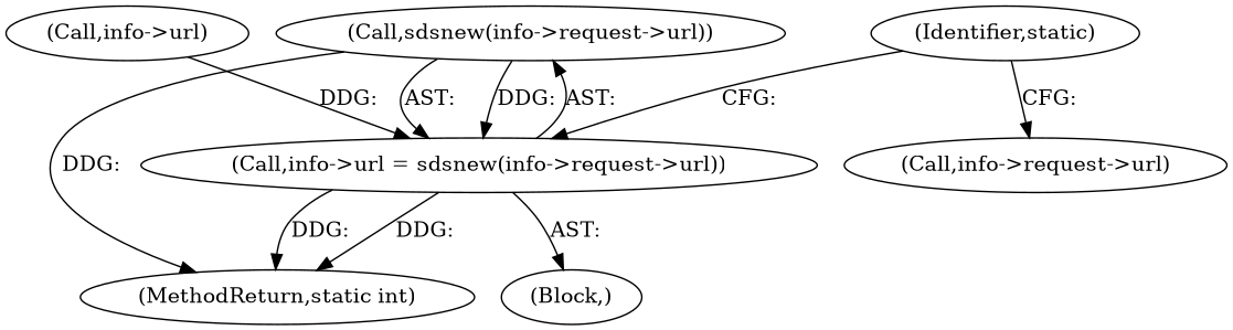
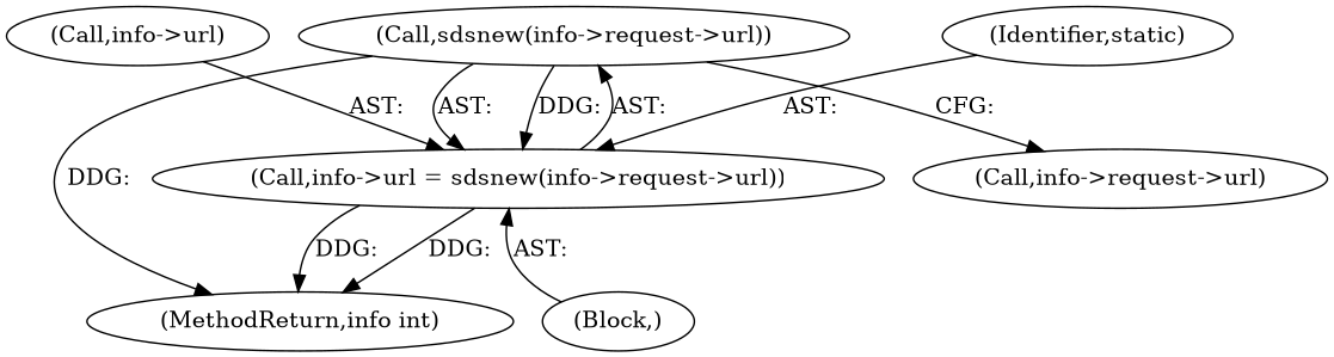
  digraph {
    n1 [label="(Call,sdsnew(info->request->url))"]
    n2 [label="(Call,info->url = sdsnew(info->request->url))"]
-   n3 [label="(MethodReturn,static int)"]
+   n3 [label="(MethodReturn,info int)"]
    n4 [label="(Call,info->request->url)"]
    n5 [label="(Block,)"]
    n6 [label="(Identifier,static)"]
    n7 [label="(Call,info->url)"]
    n1 -> n2 [label="AST: "]
    n1 -> n2 [label="DDG: "]
    n1 -> n3 [label="DDG: "]
-   n6 -> n4 [label="CFG: "]
+   n1 -> n4 [label="CFG: "]
    n2 -> n1 [label="AST: "]
    n2 -> n3 [label="DDG: "]
    n2 -> n3 [label="DDG: "]
-   n2 -> n5 [label="AST: "]
-   n6 -> n2 [label="CFG: "]
-   n7 -> n2 [label="DDG: "]
+   n5 -> n2 [label="AST: "]
+   n6 -> n2 [label="AST: "]
+   n7 -> n2 [label="AST: "]
  }
